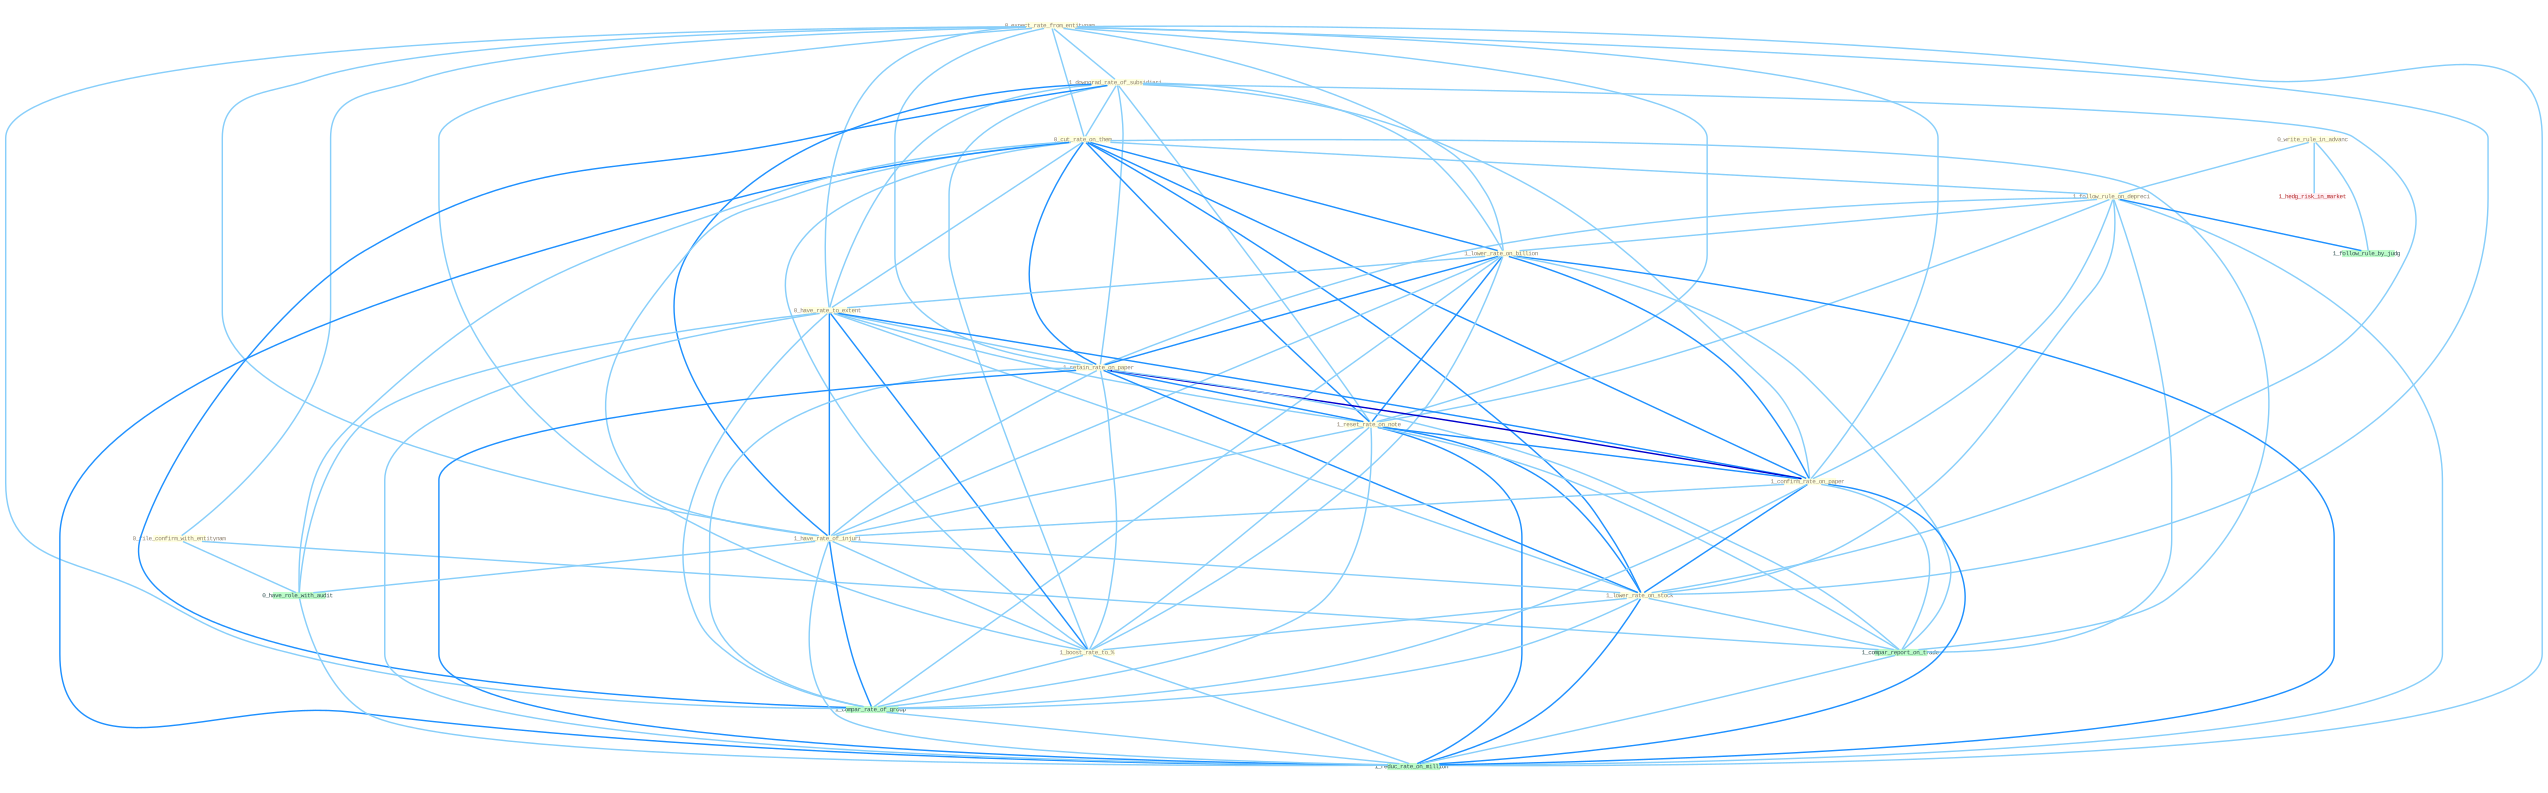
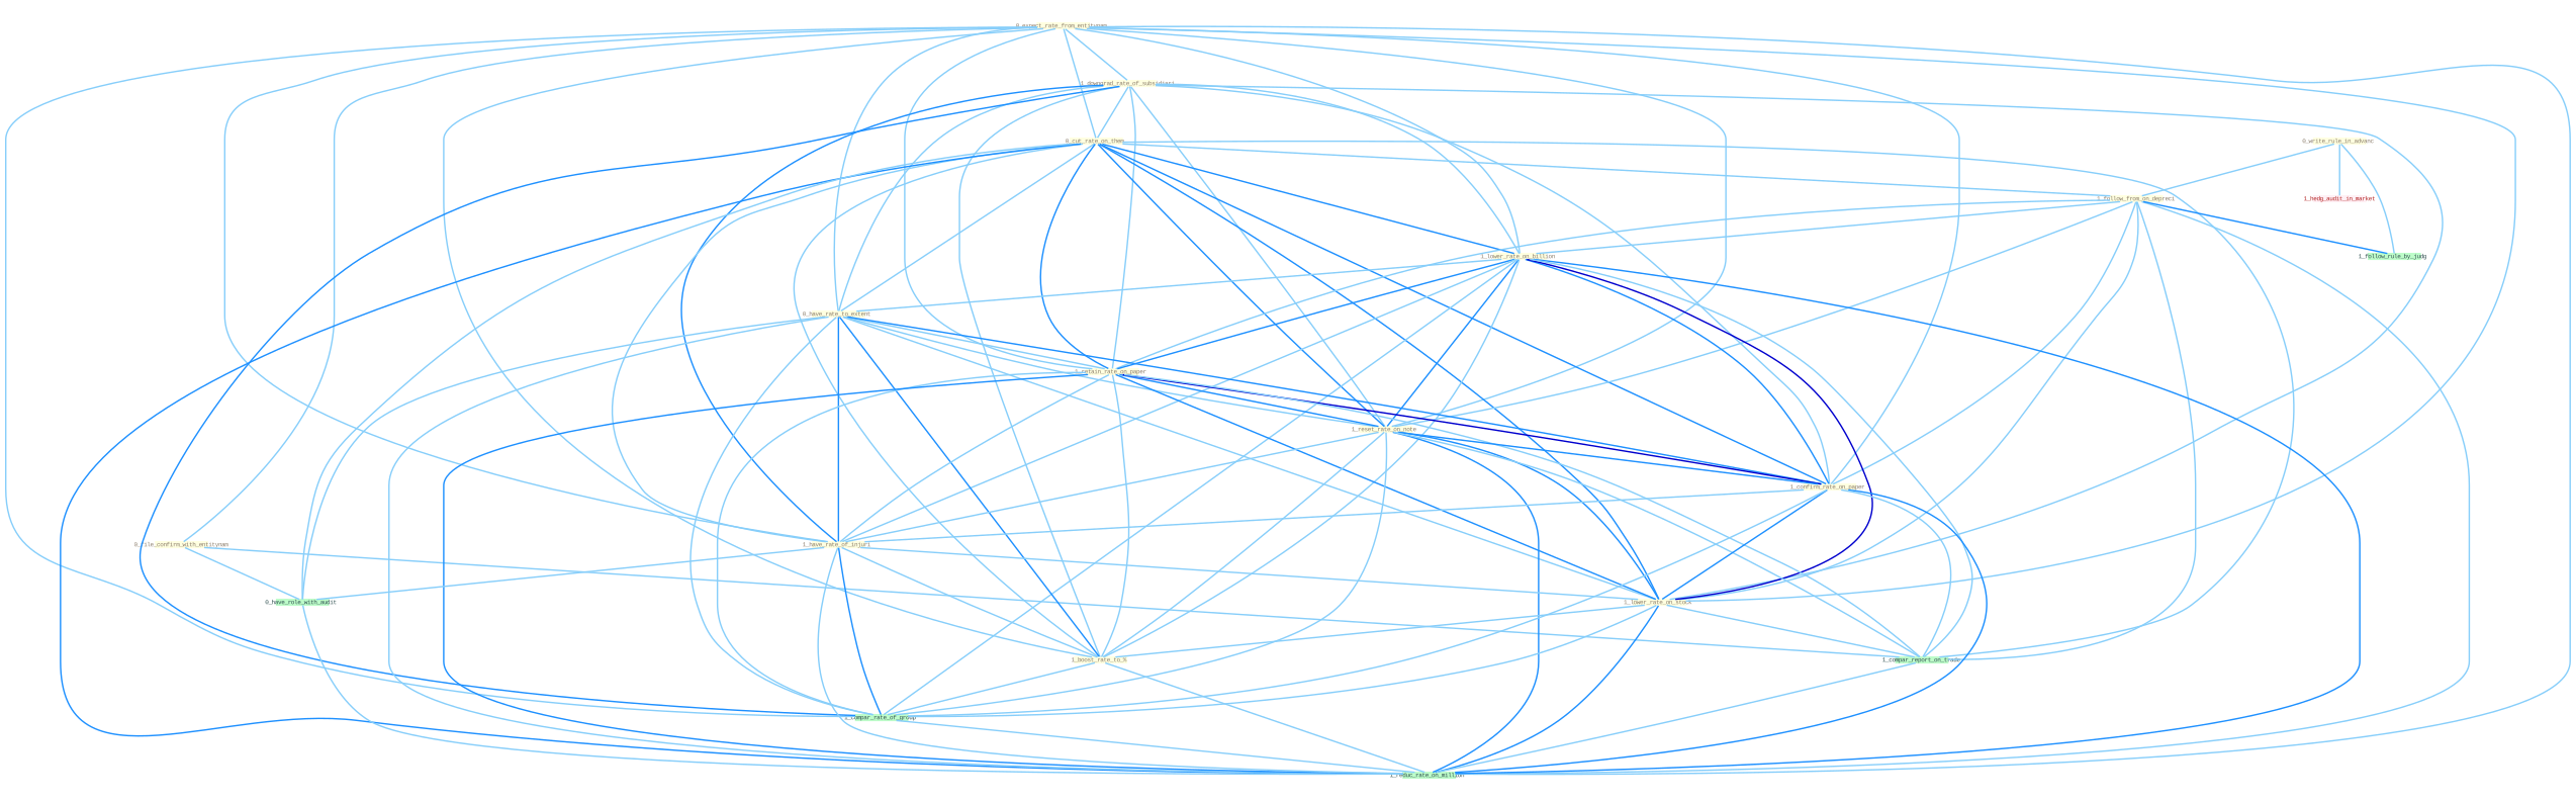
  graph {
    fontname="Liberation Mono"
    node [color="#ffffe0" fixedsize=true fontcolor="#8b7d6b" fontname="Liberation Mono" fontsize=4 shape=polygon style=filled]
    edge [color="#87cefa" fontname="Liberation Mono" w=1]
    "0_expect_rate_from_entitynam " [height=.06 width=.5]
    "1_downgrad_rate_of_subsidiari " [height=.06 width=.5]
    "0_cut_rate_on_them " [height=.06 width=.5]
    "0_write_rule_in_advanc " [height=.06 width=.5]
-   "1_follow_rule_on_depreci " [height=.06 width=.5]
+   "1_follow_rule_on_depreci " [height=.06 width=.5 label="1_follow_from_on_depreci"]
    "1_lower_rate_on_billion " [height=.06 width=.5]
    n7 [height=.06 label="0_file_confirm_with_entitynam" width=.5]
    "0_have_rate_to_extent " [height=.06 width=.5]
    "1_retain_rate_on_paper " [height=.06 width=.5]
    "1_reset_rate_on_note " [height=.06 width=.5]
    "1_confirm_rate_on_paper " [height=.06 width=.5]
    "1_have_rate_of_injuri " [height=.06 width=.5]
    "1_lower_rate_on_stock " [height=.06 width=.5]
    "1_boost_rate_to_% " [height=.06 width=.5]
-   "1_hedg_risk_in_market " [color="#fff0f5" fontcolor="#b22222" height=.06 width=.5]
+   "1_hedg_risk_in_market " [color="#fff0f5" fontcolor="#b22222" height=.06 width=.5 label="1_hedg_audit_in_market"]
    "1_compar_rate_of_group " [color="#BDFCC9" fontcolor="#2f4f4f" height=.06 width=.5]
    "1_reduc_rate_on_million " [color="#BDFCC9" fontcolor="#2f4f4f" height=.06 width=.5]
    n18 [color="#BDFCC9" fontcolor="#2f4f4f" height=.06 label="1_compar_report_on_trade" width=.5]
    "0_have_role_with_audit " [color="#BDFCC9" fontcolor="#2f4f4f" height=.06 width=.5]
    "1_follow_rule_by_judg " [color="#BDFCC9" fontcolor="#2f4f4f" height=.06 width=.5]
    subgraph sub_1 {
      "0_expect_rate_from_entitynam "
      "1_downgrad_rate_of_subsidiari "
      "0_cut_rate_on_them "
      "0_write_rule_in_advanc "
      "1_follow_rule_on_depreci "
      "1_lower_rate_on_billion "
      n7
      "0_have_rate_to_extent "
      "1_retain_rate_on_paper "
      "1_reset_rate_on_note "
      "1_confirm_rate_on_paper "
      "1_have_rate_of_injuri "
      "1_lower_rate_on_stock "
      "1_boost_rate_to_% "
    }
    subgraph sub_2 {
      "1_hedg_risk_in_market "
    }
    "0_expect_rate_from_entitynam " -- "1_downgrad_rate_of_subsidiari "
    "0_expect_rate_from_entitynam " -- "0_cut_rate_on_them "
    "0_expect_rate_from_entitynam " -- "1_lower_rate_on_billion "
    "0_expect_rate_from_entitynam " -- n7
    "0_expect_rate_from_entitynam " -- "0_have_rate_to_extent "
    "0_expect_rate_from_entitynam " -- "1_retain_rate_on_paper "
    "0_expect_rate_from_entitynam " -- "1_reset_rate_on_note "
    "0_expect_rate_from_entitynam " -- "1_confirm_rate_on_paper "
    "0_expect_rate_from_entitynam " -- "1_have_rate_of_injuri "
    "0_expect_rate_from_entitynam " -- "1_lower_rate_on_stock "
    "0_expect_rate_from_entitynam " -- "1_boost_rate_to_% "
    "0_expect_rate_from_entitynam " -- "1_compar_rate_of_group "
    "0_expect_rate_from_entitynam " -- "1_reduc_rate_on_million "
    "1_downgrad_rate_of_subsidiari " -- "0_cut_rate_on_them "
    "1_downgrad_rate_of_subsidiari " -- "1_lower_rate_on_billion "
    "1_downgrad_rate_of_subsidiari " -- "0_have_rate_to_extent "
    "1_downgrad_rate_of_subsidiari " -- "1_retain_rate_on_paper "
    "1_downgrad_rate_of_subsidiari " -- "1_reset_rate_on_note "
    "1_downgrad_rate_of_subsidiari " -- "1_confirm_rate_on_paper "
    "1_downgrad_rate_of_subsidiari " -- "1_have_rate_of_injuri " [color="#1e90ff" w=2]
    "1_downgrad_rate_of_subsidiari " -- "1_lower_rate_on_stock "
    "1_downgrad_rate_of_subsidiari " -- "1_boost_rate_to_% "
    "1_downgrad_rate_of_subsidiari " -- "1_compar_rate_of_group " [color="#1e90ff" w=2]
    "0_cut_rate_on_them " -- "1_follow_rule_on_depreci "
    "0_cut_rate_on_them " -- "1_lower_rate_on_billion " [color="#1e90ff" w=2]
    "0_cut_rate_on_them " -- "0_have_rate_to_extent "
    "0_cut_rate_on_them " -- "1_retain_rate_on_paper " [color="#1e90ff" w=2]
    "0_cut_rate_on_them " -- "1_reset_rate_on_note " [color="#1e90ff" w=2]
    "0_cut_rate_on_them " -- "1_confirm_rate_on_paper " [color="#1e90ff" w=2]
    "0_cut_rate_on_them " -- "1_have_rate_of_injuri "
    "0_cut_rate_on_them " -- "1_lower_rate_on_stock " [color="#1e90ff" w=2]
    "0_cut_rate_on_them " -- "1_boost_rate_to_% "
    "0_cut_rate_on_them " -- "1_reduc_rate_on_million " [color="#1e90ff" w=2]
    "0_cut_rate_on_them " -- n18
    "0_cut_rate_on_them " -- "0_have_role_with_audit "
    "0_write_rule_in_advanc " -- "1_follow_rule_on_depreci "
    "0_write_rule_in_advanc " -- "1_hedg_risk_in_market "
    "0_write_rule_in_advanc " -- "1_follow_rule_by_judg "
    "1_follow_rule_on_depreci " -- "1_lower_rate_on_billion "
    "1_follow_rule_on_depreci " -- "1_retain_rate_on_paper "
    "1_follow_rule_on_depreci " -- "1_reset_rate_on_note "
    "1_follow_rule_on_depreci " -- "1_confirm_rate_on_paper "
    "1_follow_rule_on_depreci " -- "1_lower_rate_on_stock "
    "1_follow_rule_on_depreci " -- "1_reduc_rate_on_million "
    "1_follow_rule_on_depreci " -- n18
    "1_follow_rule_on_depreci " -- "1_follow_rule_by_judg " [color="#1e90ff" w=2]
    "1_lower_rate_on_billion " -- "0_have_rate_to_extent "
    "1_lower_rate_on_billion " -- "1_retain_rate_on_paper " [color="#1e90ff" w=2]
    "1_lower_rate_on_billion " -- "1_reset_rate_on_note " [color="#1e90ff" w=2]
    "1_lower_rate_on_billion " -- "1_confirm_rate_on_paper " [color="#1e90ff" w=2]
    "1_lower_rate_on_billion " -- "1_have_rate_of_injuri "
+   "1_lower_rate_on_billion " -- "1_lower_rate_on_stock " [color="#0000cd" w=3]
    "1_lower_rate_on_billion " -- "1_boost_rate_to_% "
    "1_lower_rate_on_billion " -- "1_compar_rate_of_group "
    "1_lower_rate_on_billion " -- "1_reduc_rate_on_million " [color="#1e90ff" w=2]
    "1_lower_rate_on_billion " -- n18
    n7 -- n18
    n7 -- "0_have_role_with_audit "
    "0_have_rate_to_extent " -- "1_retain_rate_on_paper "
    "0_have_rate_to_extent " -- "1_reset_rate_on_note "
    "0_have_rate_to_extent " -- "1_confirm_rate_on_paper " [color="#1e90ff"]
    "0_have_rate_to_extent " -- "1_have_rate_of_injuri " [color="#1e90ff" w=2]
    "0_have_rate_to_extent " -- "1_lower_rate_on_stock "
    "0_have_rate_to_extent " -- "1_boost_rate_to_% " [color="#1e90ff" w=2]
    "0_have_rate_to_extent " -- "1_compar_rate_of_group "
    "0_have_rate_to_extent " -- "1_reduc_rate_on_million "
    "0_have_rate_to_extent " -- "0_have_role_with_audit "
    "1_retain_rate_on_paper " -- "1_reset_rate_on_note " [color="#1e90ff" w=2]
    "1_retain_rate_on_paper " -- "1_confirm_rate_on_paper " [color="#0000cd" w=3]
    "1_retain_rate_on_paper " -- "1_have_rate_of_injuri "
    "1_retain_rate_on_paper " -- "1_lower_rate_on_stock " [color="#1e90ff" w=2]
    "1_retain_rate_on_paper " -- "1_boost_rate_to_% "
    "1_retain_rate_on_paper " -- "1_compar_rate_of_group "
    "1_retain_rate_on_paper " -- "1_reduc_rate_on_million " [color="#1e90ff" w=2]
    "1_retain_rate_on_paper " -- n18
    "1_reset_rate_on_note " -- "1_confirm_rate_on_paper " [color="#1e90ff" w=2]
    "1_reset_rate_on_note " -- "1_have_rate_of_injuri "
    "1_reset_rate_on_note " -- "1_lower_rate_on_stock " [color="#1e90ff" w=2]
    "1_reset_rate_on_note " -- "1_boost_rate_to_% "
    "1_reset_rate_on_note " -- "1_compar_rate_of_group "
    "1_reset_rate_on_note " -- "1_reduc_rate_on_million " [color="#1e90ff" w=2]
    "1_reset_rate_on_note " -- n18
    "1_confirm_rate_on_paper " -- "1_have_rate_of_injuri "
    "1_confirm_rate_on_paper " -- "1_lower_rate_on_stock " [color="#1e90ff" w=2]
    "1_confirm_rate_on_paper " -- "1_compar_rate_of_group "
    "1_confirm_rate_on_paper " -- "1_reduc_rate_on_million " [color="#1e90ff" w=2]
    "1_confirm_rate_on_paper " -- n18
    "1_have_rate_of_injuri " -- "1_lower_rate_on_stock "
    "1_have_rate_of_injuri " -- "1_boost_rate_to_% "
    "1_have_rate_of_injuri " -- "1_compar_rate_of_group " [color="#1e90ff" w=2]
    "1_have_rate_of_injuri " -- "1_reduc_rate_on_million "
    "1_have_rate_of_injuri " -- "0_have_role_with_audit "
    "1_lower_rate_on_stock " -- "1_boost_rate_to_% "
    "1_lower_rate_on_stock " -- "1_compar_rate_of_group "
    "1_lower_rate_on_stock " -- "1_reduc_rate_on_million " [color="#1e90ff" w=2]
    "1_lower_rate_on_stock " -- n18
    "1_boost_rate_to_% " -- "1_compar_rate_of_group "
    "1_boost_rate_to_% " -- "1_reduc_rate_on_million "
    "1_compar_rate_of_group " -- "1_reduc_rate_on_million "
    n18 -- "1_reduc_rate_on_million "
    "0_have_role_with_audit " -- "1_reduc_rate_on_million "
  }
